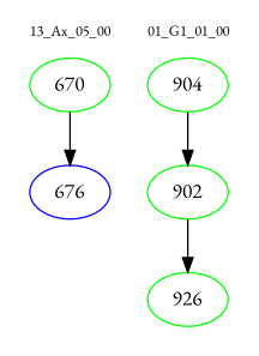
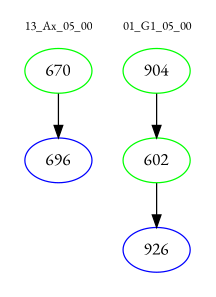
  digraph {
    fontname="EB Garamond"
    node [color=green fontname="EB Garamond"]
    edge [color=black fontname="EB Garamond"]
    n1 [label=670]
-   n2 [color=blue label=676]
+   n2 [color=blue label=696]
    n3 [label=904]
-   n4 [label=902]
-   n5 [label=926]
+   n4 [label=602]
+   n5 [color=blue label=926]
    subgraph cluster_1 {
      color=white
      fontsize=10
      label="13_Ax_05_00"
      n1
      n2
    }
    subgraph cluster_2 {
      color=white
      fontsize=10
-     label="01_G1_01_00"
+     label="01_G1_05_00"
      n3
      n4
      n5
    }
    n1 -> n2
    n3 -> n4
    n4 -> n5
  }
